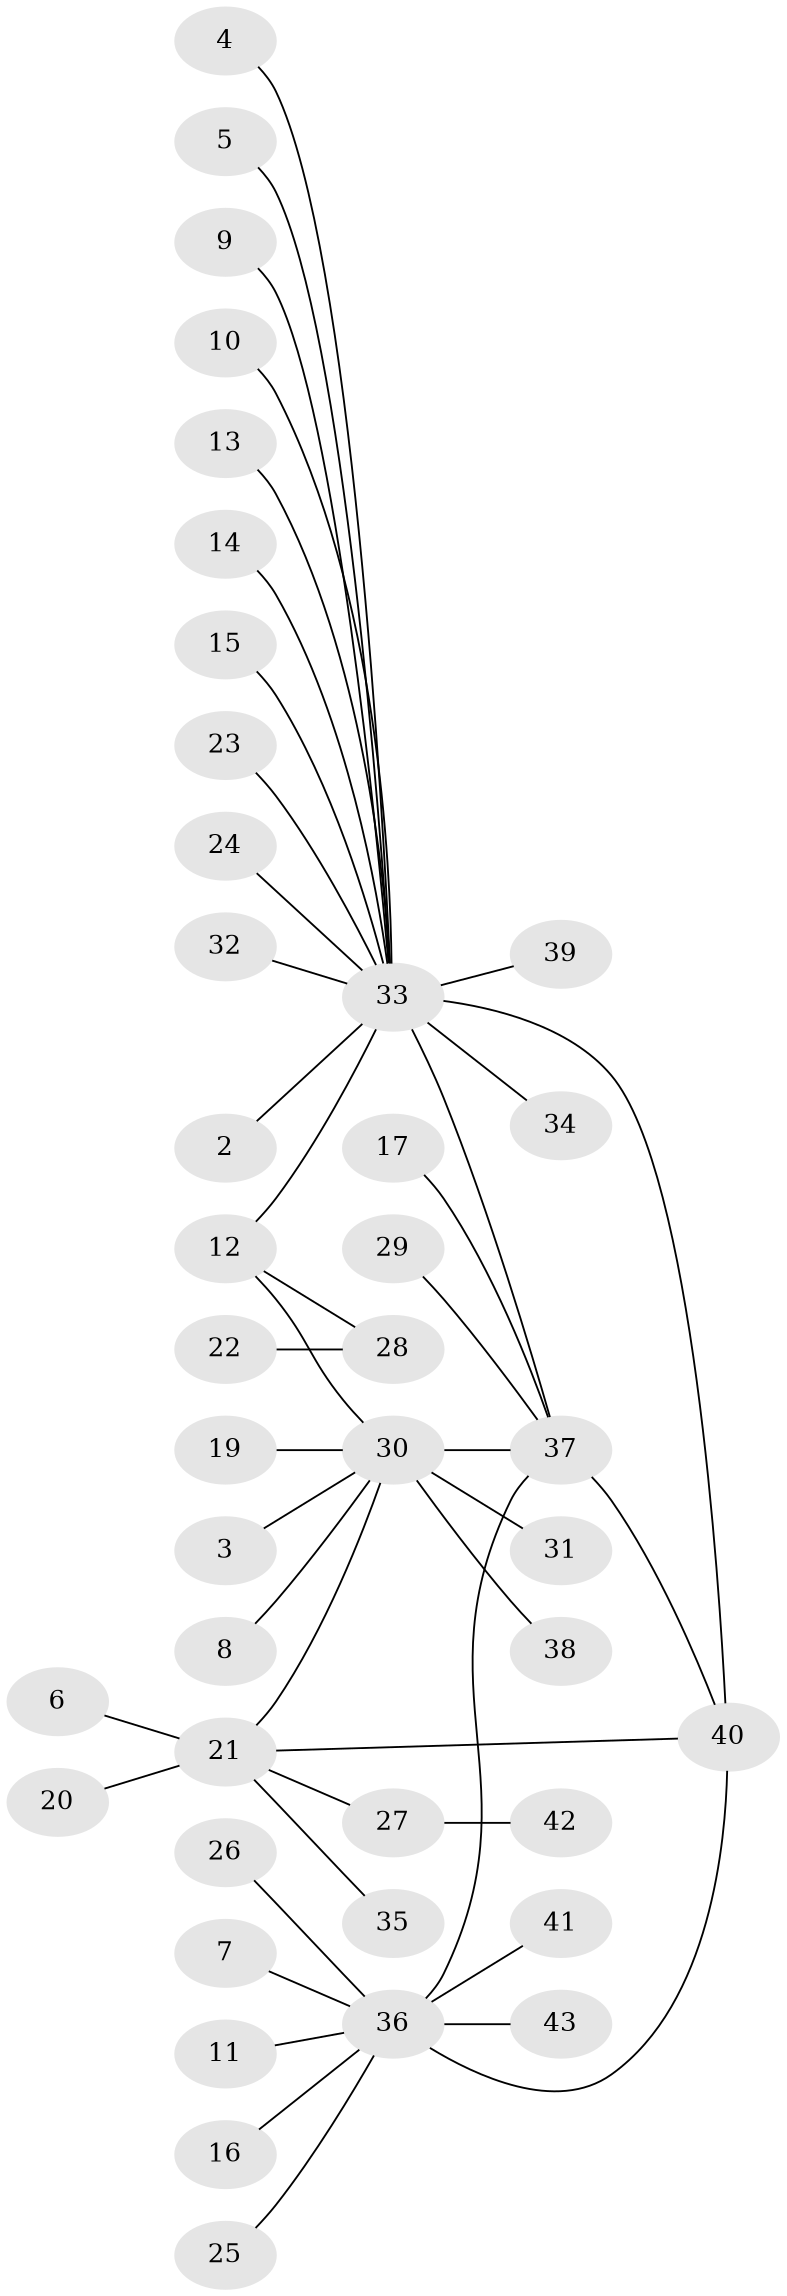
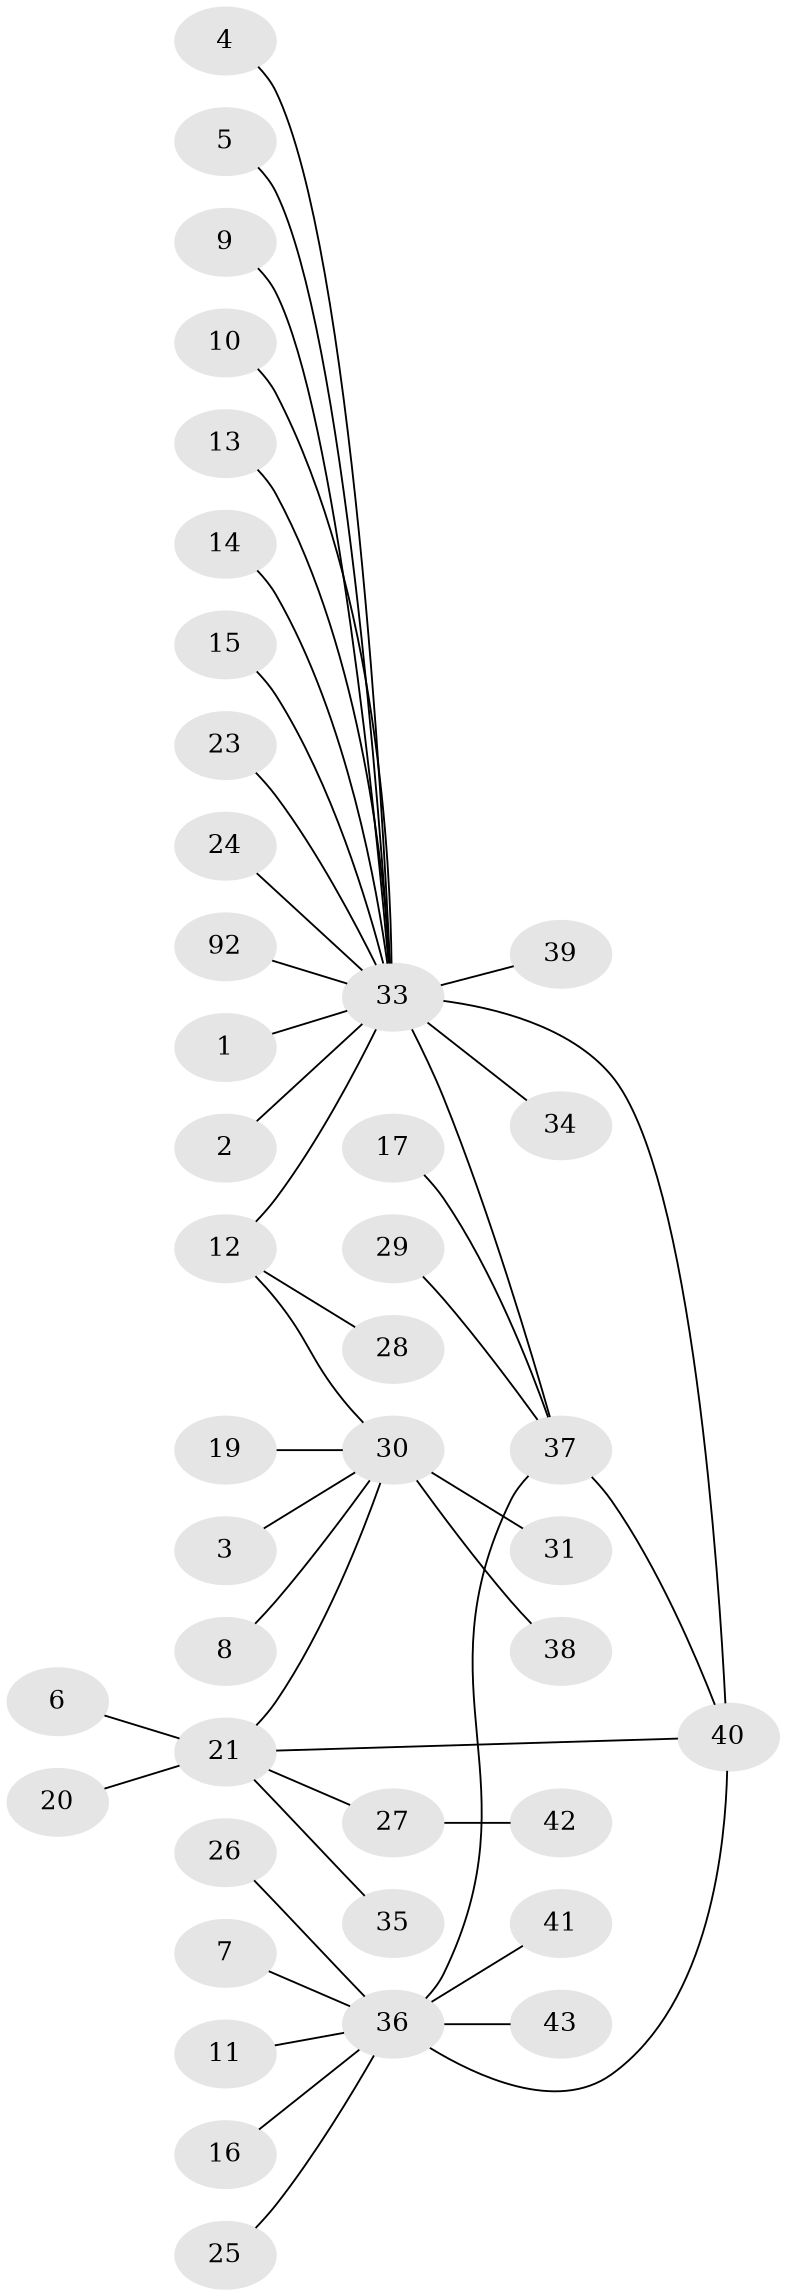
  graph {
    rankdir=LR
    node [color=gray90 style=filled]
    edge [weight=1.0]
+   1
    33
    37
    40
    34
    39
    2
    3
    30
    31
    38
    4
    5
    6
    21
    27
    35
    7
    36
    41
    43
    8
    9
    10
    11
    12
    28
    13
    14
    15
    16
    17
    19
    20
    42
-   22
    23
    24
    25
    26
    29
-   32
+   32 [label=92]
+   1 -- 33
    33 -- 37 [weight=4.0]
    33 -- 40 [weight=3.0]
    33 -- 34
    33 -- 39
    37 -- 40 [weight=2.0]
    2 -- 33
    3 -- 30
-   30 -- 37 [weight=3.0]
    30 -- 31
    30 -- 38
    4 -- 33
    5 -- 33
    6 -- 21
    21 -- 40 [weight=12.0]
    21 -- 30
    21 -- 27
    21 -- 35
    27 -- 42
    7 -- 36
    36 -- 37 [weight=10.0]
    36 -- 40
    36 -- 41
    36 -- 43
    8 -- 30
    9 -- 33
    10 -- 33
    11 -- 36
    12 -- 33
    12 -- 30 [weight=6.0]
    12 -- 28
    13 -- 33
    14 -- 33
    15 -- 33
    16 -- 36
    17 -- 37
    19 -- 30
    20 -- 21
-   22 -- 28
    23 -- 33
    24 -- 33
    25 -- 36
    26 -- 36
    29 -- 37
    32 -- 33
  }
